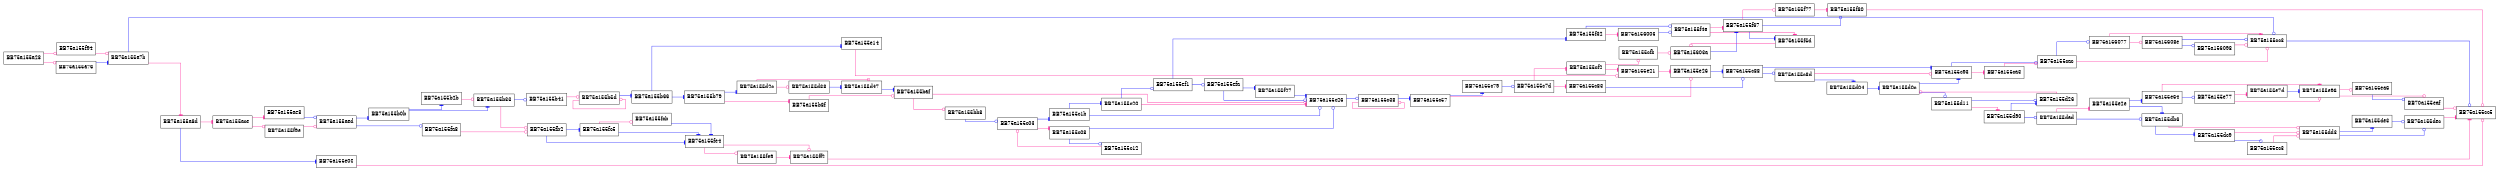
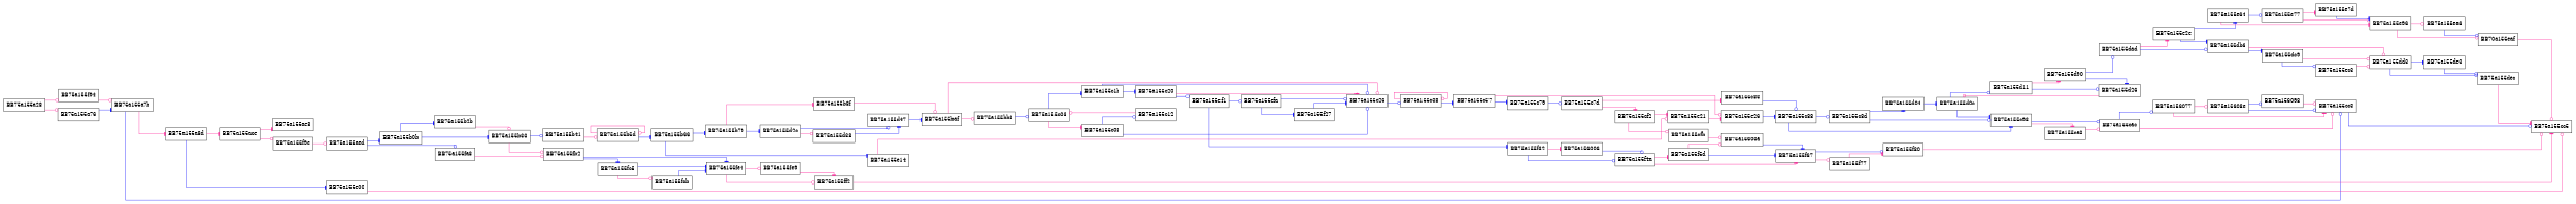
  digraph {
    rankdir=LR
    splines=ortho
    node [shape=box]
    edge [arrowhead=odot color=blue]
    BB75a155a28
    BB75a155f94
    BB75a155a76
    BB75a155a7b
    BB75a155cc3
    BB75a155a8d
    BB75a155cc5
    BB75a155e00
    BB75a155ace
    BB75a155f9e
    BB75a155ae8
    BB75a155aed
    BB75a155fa8
    BB75a155b0b
    BB75a155fb2
    BB75a155b33
    BB75a155b2b
    BB75a155fe4
    BB75a155fc5
    BB75a155b41
    BB75a155b5d
    BB75a155ff2
    BB75a155fe9
    BB75a155fcb
    BB75a155b66
    BB75a155e14
    BB75a155b79
    BB75a155e21
    BB75a155d2c
    BB75a155b8f
    BB75a155e26
    BB75a155d47
    BB75a155d38
    BB75a155baf
    BB75a155c26
    BB75a155bb8
    BB75a155c38
    BB75a155c03
    BB75a155c57
    BB75a155c1b
    BB75a155c08
    BB75a155c20
    BB75a155c12
    BB75a155ef1
    BB75a155f32
    BB75a155efa
    BB75a156006
    BB75a155f4a
    BB75a155f27
    BB75a155c79
    BB75a155c88
    BB75a155c7d
    BB75a155c93
    BB75a155c8d
    BB75a155cf2
    BB75a155c83
    BB75a155cfb
    BB75a15603a
    BB75a155cac
    BB75a155ca3
    BB75a155d04
    BB75a156077
    BB75a155d0c
    BB75a155d11
    BB75a15608e
    BB75a156098
    BB75a155d90
    BB75a155d26
    BB75a155dad
    BB75a155e2e
    BB75a155db6
    BB75a155e64
    BB75a155dd3
    BB75a155dc9
    BB75a155e96
    BB75a155e77
    BB75a155dec
    BB75a155de3
    BB75a155ec3
    n80 [label=BB70a155eaf]
    BB75a155ea6
    BB75a155e7d
    BB75a155f67
    BB75a155f5d
    BB75a155f80
    BB75a155f77
    BB75a155a28 -> BB75a155f94 [color=deeppink]
    BB75a155a28 -> BB75a155a76 [color=deeppink]
    BB75a155f94 -> BB75a155a7b [color=deeppink]
    BB75a155a76 -> BB75a155a7b [arrowhead=tee]
    BB75a155a7b -> BB75a155cc3
    BB75a155a7b -> BB75a155a8d [arrowhead=tee color=deeppink]
    BB75a155cc3 -> BB75a155cc5
    BB75a155a8d -> BB75a155e00 [arrowhead=tee]
    BB75a155a8d -> BB75a155ace [arrowhead=tee color=deeppink]
    BB75a155e00 -> BB75a155cc5 [color=deeppink]
    BB75a155ace -> BB75a155f9e [color=deeppink]
    BB75a155ace -> BB75a155ae8 [arrowhead=tee color=deeppink]
    BB75a155f9e -> BB75a155aed [color=deeppink]
-   BB75a155ae8 -> BB75a155aed
    BB75a155aed -> BB75a155fa8
    BB75a155aed -> BB75a155b0b [arrowhead=tee]
    BB75a155fa8 -> BB75a155fb2 [color=deeppink]
    BB75a155b0b -> BB75a155b33 [arrowhead=tee]
    BB75a155b0b -> BB75a155b2b [arrowhead=tee]
    BB75a155fb2 -> BB75a155fe4 [arrowhead=tee]
    BB75a155fb2 -> BB75a155fc5 [arrowhead=tee]
    BB75a155b33 -> BB75a155fb2 [color=deeppink]
    BB75a155b33 -> BB75a155b41
    BB75a155b2b -> BB75a155b33 [color=deeppink]
    BB75a155fe4 -> BB75a155ff2 [color=deeppink]
    BB75a155fe4 -> BB75a155fe9 [color=deeppink]
    BB75a155fc5 -> BB75a155fe4 [arrowhead=tee]
    BB75a155fc5 -> BB75a155fcb [color=deeppink]
    BB75a155b41 -> BB75a155b5d [color=deeppink]
    BB75a155b5d -> BB75a155b5d [color=deeppink]
    BB75a155b5d -> BB75a155b66 [arrowhead=tee]
    BB75a155ff2 -> BB75a155cc5 [arrowhead=tee color=deeppink]
    BB75a155fe9 -> BB75a155ff2 [arrowhead=tee color=deeppink]
    BB75a155fcb -> BB75a155fe4 [arrowhead=tee]
    BB75a155b66 -> BB75a155e14 [arrowhead=tee]
    BB75a155b66 -> BB75a155b79 [arrowhead=tee]
    BB75a155e14 -> BB75a155e21 [color=deeppink]
    BB75a155b79 -> BB75a155d2c [arrowhead=tee]
    BB75a155b79 -> BB75a155b8f [arrowhead=tee color=deeppink]
    BB75a155e21 -> BB75a155e26 [arrowhead=tee color=deeppink]
-   BB75a155d2c -> BB75a155d47 [color=deeppink]
+   BB75a155d2c -> BB75a155d47
    BB75a155d2c -> BB75a155d38 [color=deeppink]
    BB75a155b8f -> BB75a155baf [color=deeppink]
    BB75a155e26 -> BB75a155c88 [arrowhead=tee]
    BB75a155d47 -> BB75a155baf [arrowhead=tee]
    BB75a155d38 -> BB75a155d47 [arrowhead=tee]
    BB75a155baf -> BB75a155c26 [color=deeppink]
    BB75a155baf -> BB75a155bb8 [color=deeppink]
    BB75a155c26 -> BB75a155c38
    BB75a155bb8 -> BB75a155c03
    BB75a155c38 -> BB75a155c38 [color=deeppink]
    BB75a155c38 -> BB75a155c57 [arrowhead=tee]
    BB75a155c03 -> BB75a155c1b [arrowhead=tee]
    BB75a155c03 -> BB75a155c08 [arrowhead=tee color=deeppink]
    BB75a155c57 -> BB75a155e26 [color=deeppink]
    BB75a155c57 -> BB75a155c79 [arrowhead=tee]
    BB75a155c1b -> BB75a155c26
    BB75a155c1b -> BB75a155c20 [arrowhead=tee]
    BB75a155c08 -> BB75a155c26
    BB75a155c08 -> BB75a155c12
    BB75a155c20 -> BB75a155c26 [arrowhead=tee color=deeppink]
    BB75a155c20 -> BB75a155ef1
    BB75a155c12 -> BB75a155c03 [color=deeppink]
    BB75a155ef1 -> BB75a155f32 [arrowhead=tee]
    BB75a155ef1 -> BB75a155efa
    BB75a155f32 -> BB75a156006 [arrowhead=tee color=deeppink]
    BB75a155f32 -> BB75a155f4a
    BB75a155efa -> BB75a155c26
    BB75a155efa -> BB75a155f27 [arrowhead=tee]
    BB75a156006 -> BB75a155f4a
    BB75a155f4a -> BB75a155f67 [arrowhead=tee color=deeppink]
    BB75a155f4a -> BB75a155f5d [arrowhead=tee color=deeppink]
    BB75a155f27 -> BB75a155c26 [arrowhead=tee]
    BB75a155c79 -> BB75a155c7d
    BB75a155c88 -> BB75a155c93 [arrowhead=tee]
    BB75a155c88 -> BB75a155c8d
    BB75a155c7d -> BB75a155cf2 [arrowhead=tee color=deeppink]
    BB75a155c7d -> BB75a155c83 [arrowhead=tee color=deeppink]
    BB75a155c93 -> BB75a155cac
    BB75a155c93 -> BB75a155ca3 [arrowhead=tee color=deeppink]
-   BB75a155c8d -> BB75a155c93 [color=deeppink]
+   BB75a155c8d -> BB75a155c93
    BB75a155c8d -> BB75a155d04 [arrowhead=tee]
    BB75a155cf2 -> BB75a155e21 [arrowhead=tee color=deeppink]
    BB75a155cf2 -> BB75a155cfb [color=deeppink]
    BB75a155c83 -> BB75a155c88
    BB75a155cfb -> BB75a15603a [color=deeppink]
    BB75a15603a -> BB75a155f67 [arrowhead=tee]
    BB75a155cac -> BB75a155cc3 [color=deeppink]
    BB75a155cac -> BB75a156077
    BB75a155ca3 -> BB75a155cac [color=deeppink]
    BB75a155d04 -> BB75a155d0c [arrowhead=tee]
    BB75a156077 -> BB75a155cc3 [arrowhead=tee color=deeppink]
    BB75a156077 -> BB75a15608e [color=deeppink]
    BB75a155d0c -> BB75a155c93 [arrowhead=tee]
    BB75a155d0c -> BB75a155d11
    BB75a155d11 -> BB75a155d90 [arrowhead=tee color=deeppink]
    BB75a155d11 -> BB75a155d26
    BB75a15608e -> BB75a155cc3
    BB75a15608e -> BB75a156098
    BB75a156098 -> BB75a155cc3 [color=deeppink]
    BB75a155d90 -> BB75a155d26 [arrowhead=tee]
    BB75a155d90 -> BB75a155dad
    BB75a155d26 -> BB75a155d0c [color=deeppink]
    BB75a155dad -> BB75a155e2e [arrowhead=tee color=deeppink]
    BB75a155dad -> BB75a155db6
    BB75a155e2e -> BB75a155db6 [arrowhead=tee]
    BB75a155e2e -> BB75a155e64 [arrowhead=tee]
    BB75a155db6 -> BB75a155dd3 [color=deeppink]
    BB75a155db6 -> BB75a155dc9 [arrowhead=tee]
    BB75a155e64 -> BB75a155e96 [arrowhead=tee color=deeppink]
    BB75a155e64 -> BB75a155e77
    BB75a155dd3 -> BB75a155dec
    BB75a155dd3 -> BB75a155de3 [arrowhead=tee]
    BB75a155dc9 -> BB75a155dd3 [color=deeppink]
    BB75a155dc9 -> BB75a155ec3
    BB75a155e96 -> n80 [color=deeppink]
    BB75a155e96 -> BB75a155ea6 [color=deeppink]
    BB75a155e77 -> BB75a155e96 [color=deeppink]
    BB75a155e77 -> BB75a155e7d [arrowhead=tee color=deeppink]
    BB75a155dec -> BB75a155cc5 [arrowhead=tee color=deeppink]
    BB75a155de3 -> BB75a155dec
    BB75a155ec3 -> BB75a155dd3 [color=deeppink]
    n80 -> BB75a155cc5 [color=deeppink]
    BB75a155ea6 -> n80
    BB75a155e7d -> BB75a155e96 [arrowhead=tee]
    BB75a155f67 -> BB75a155f80
    BB75a155f67 -> BB75a155f77 [color=deeppink]
    BB75a155f5d -> BB75a15603a [color=deeppink]
-   BB75a155f67 -> BB75a155f5d [arrowhead=tee]
+   BB75a155f5d -> BB75a155f67 [arrowhead=tee]
    BB75a155f80 -> BB75a155cc5 [color=deeppink]
    BB75a155f77 -> BB75a155f80 [arrowhead=tee color=deeppink]
  }
